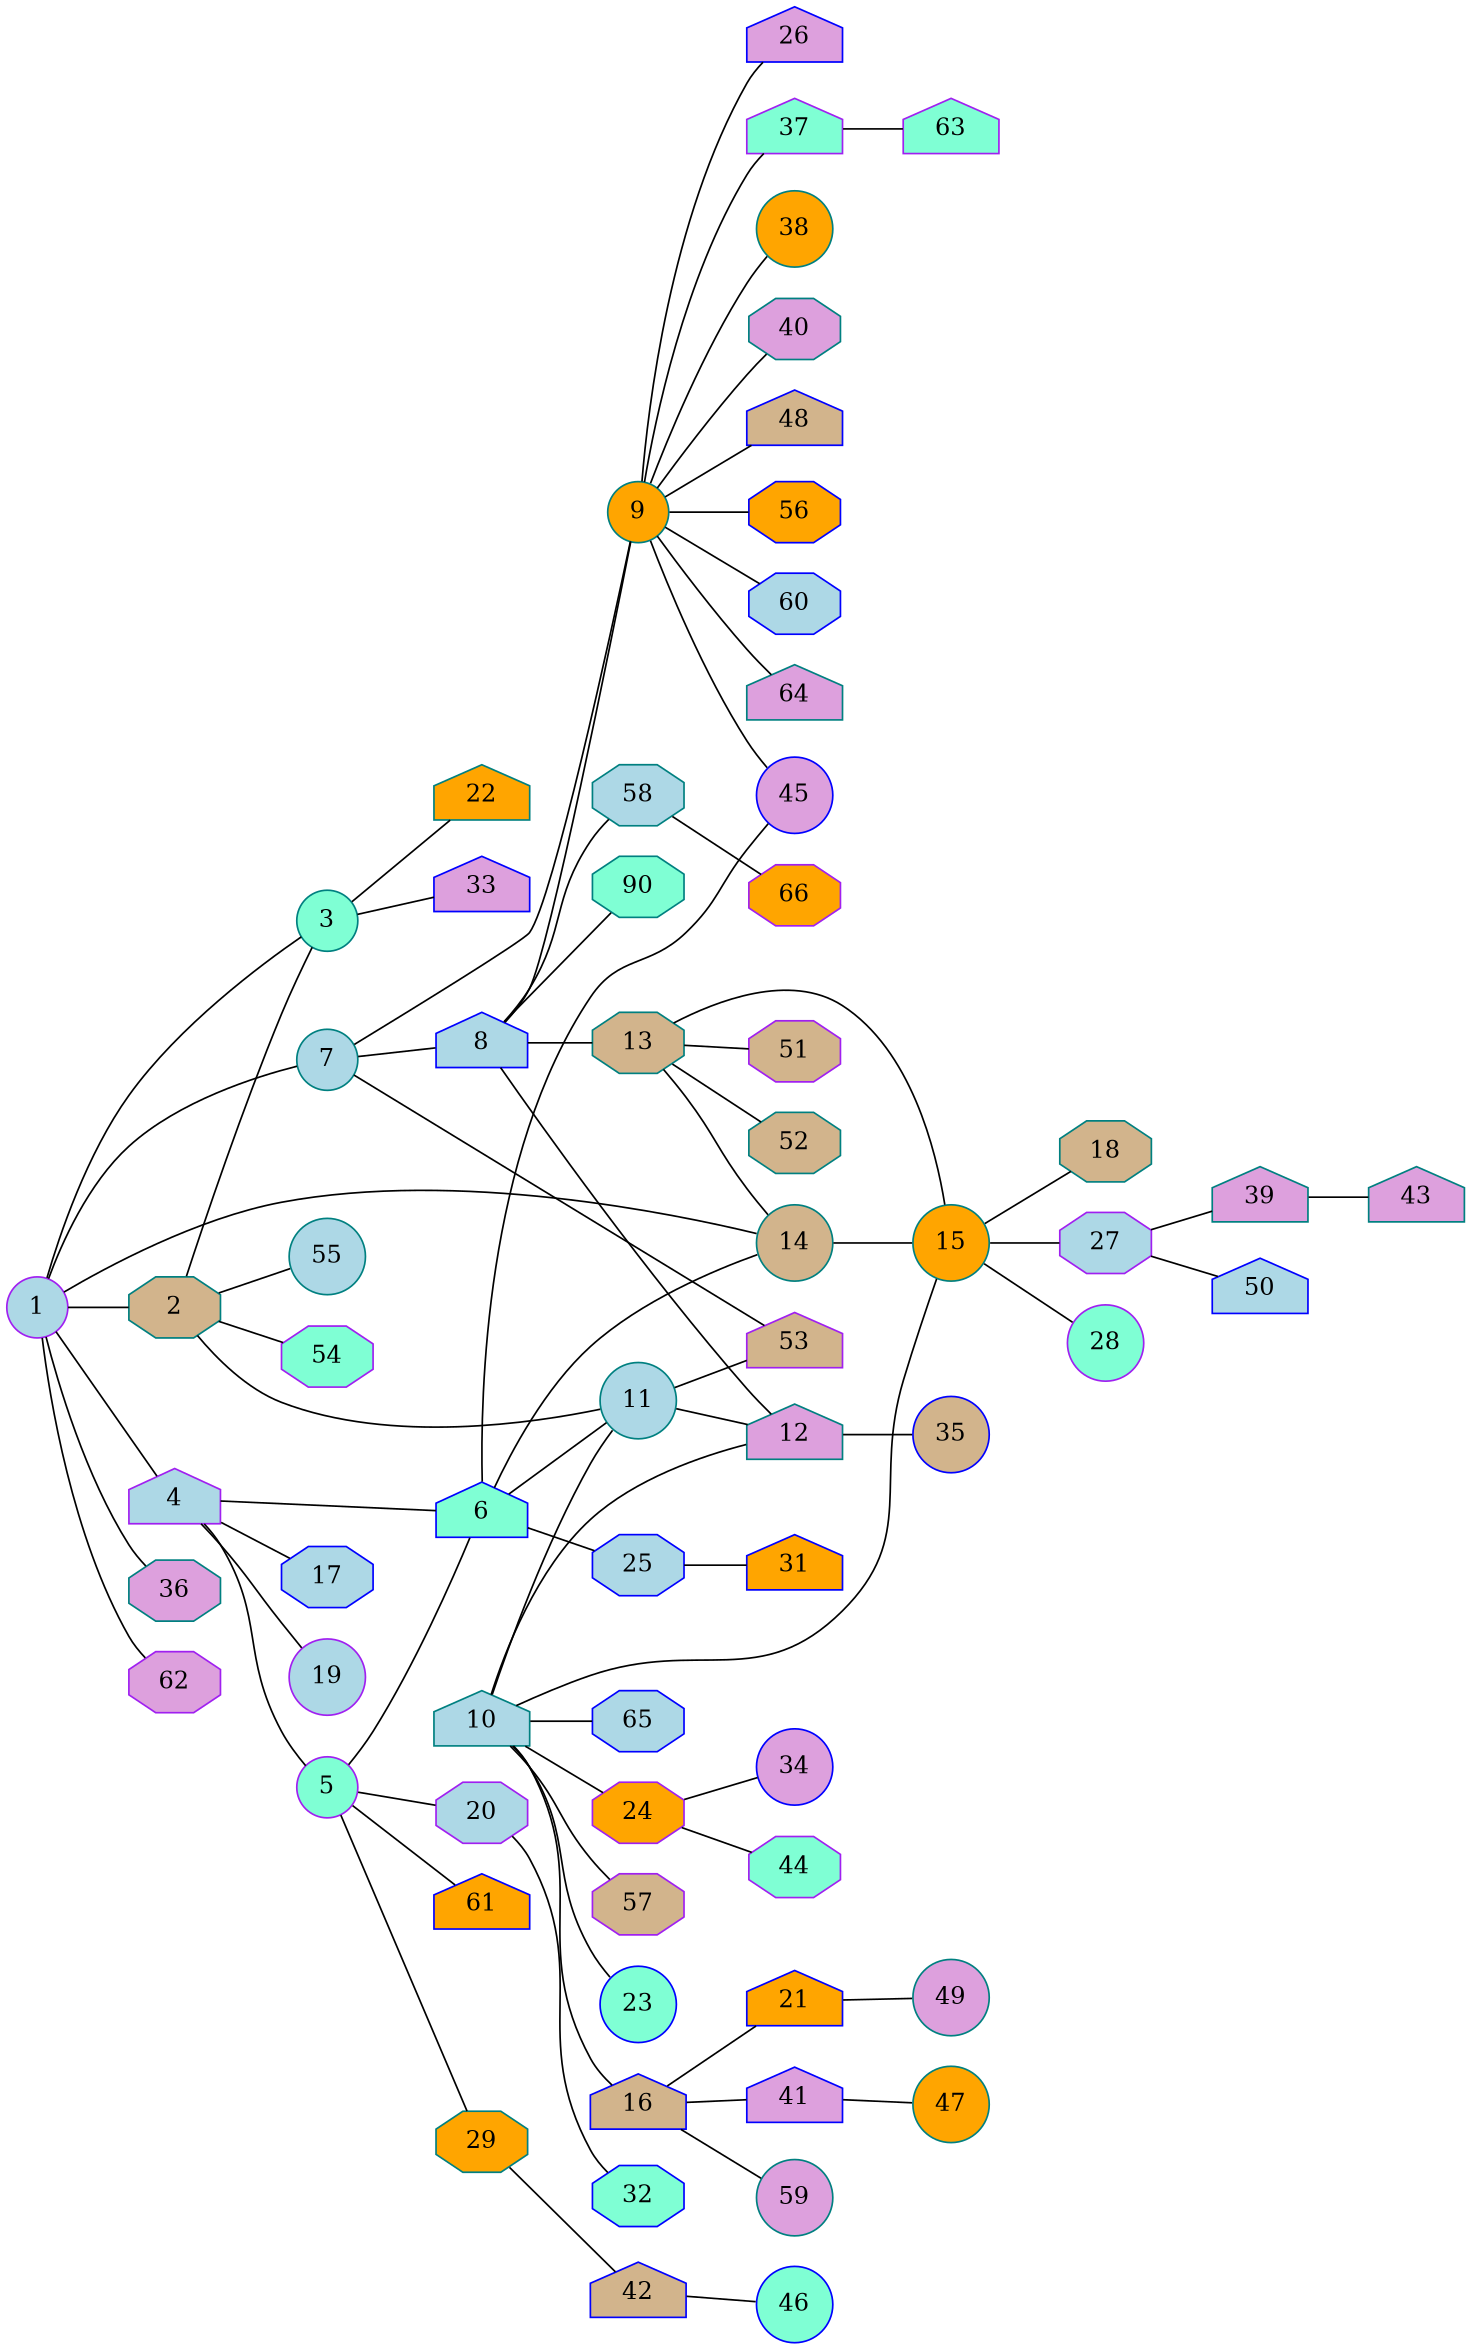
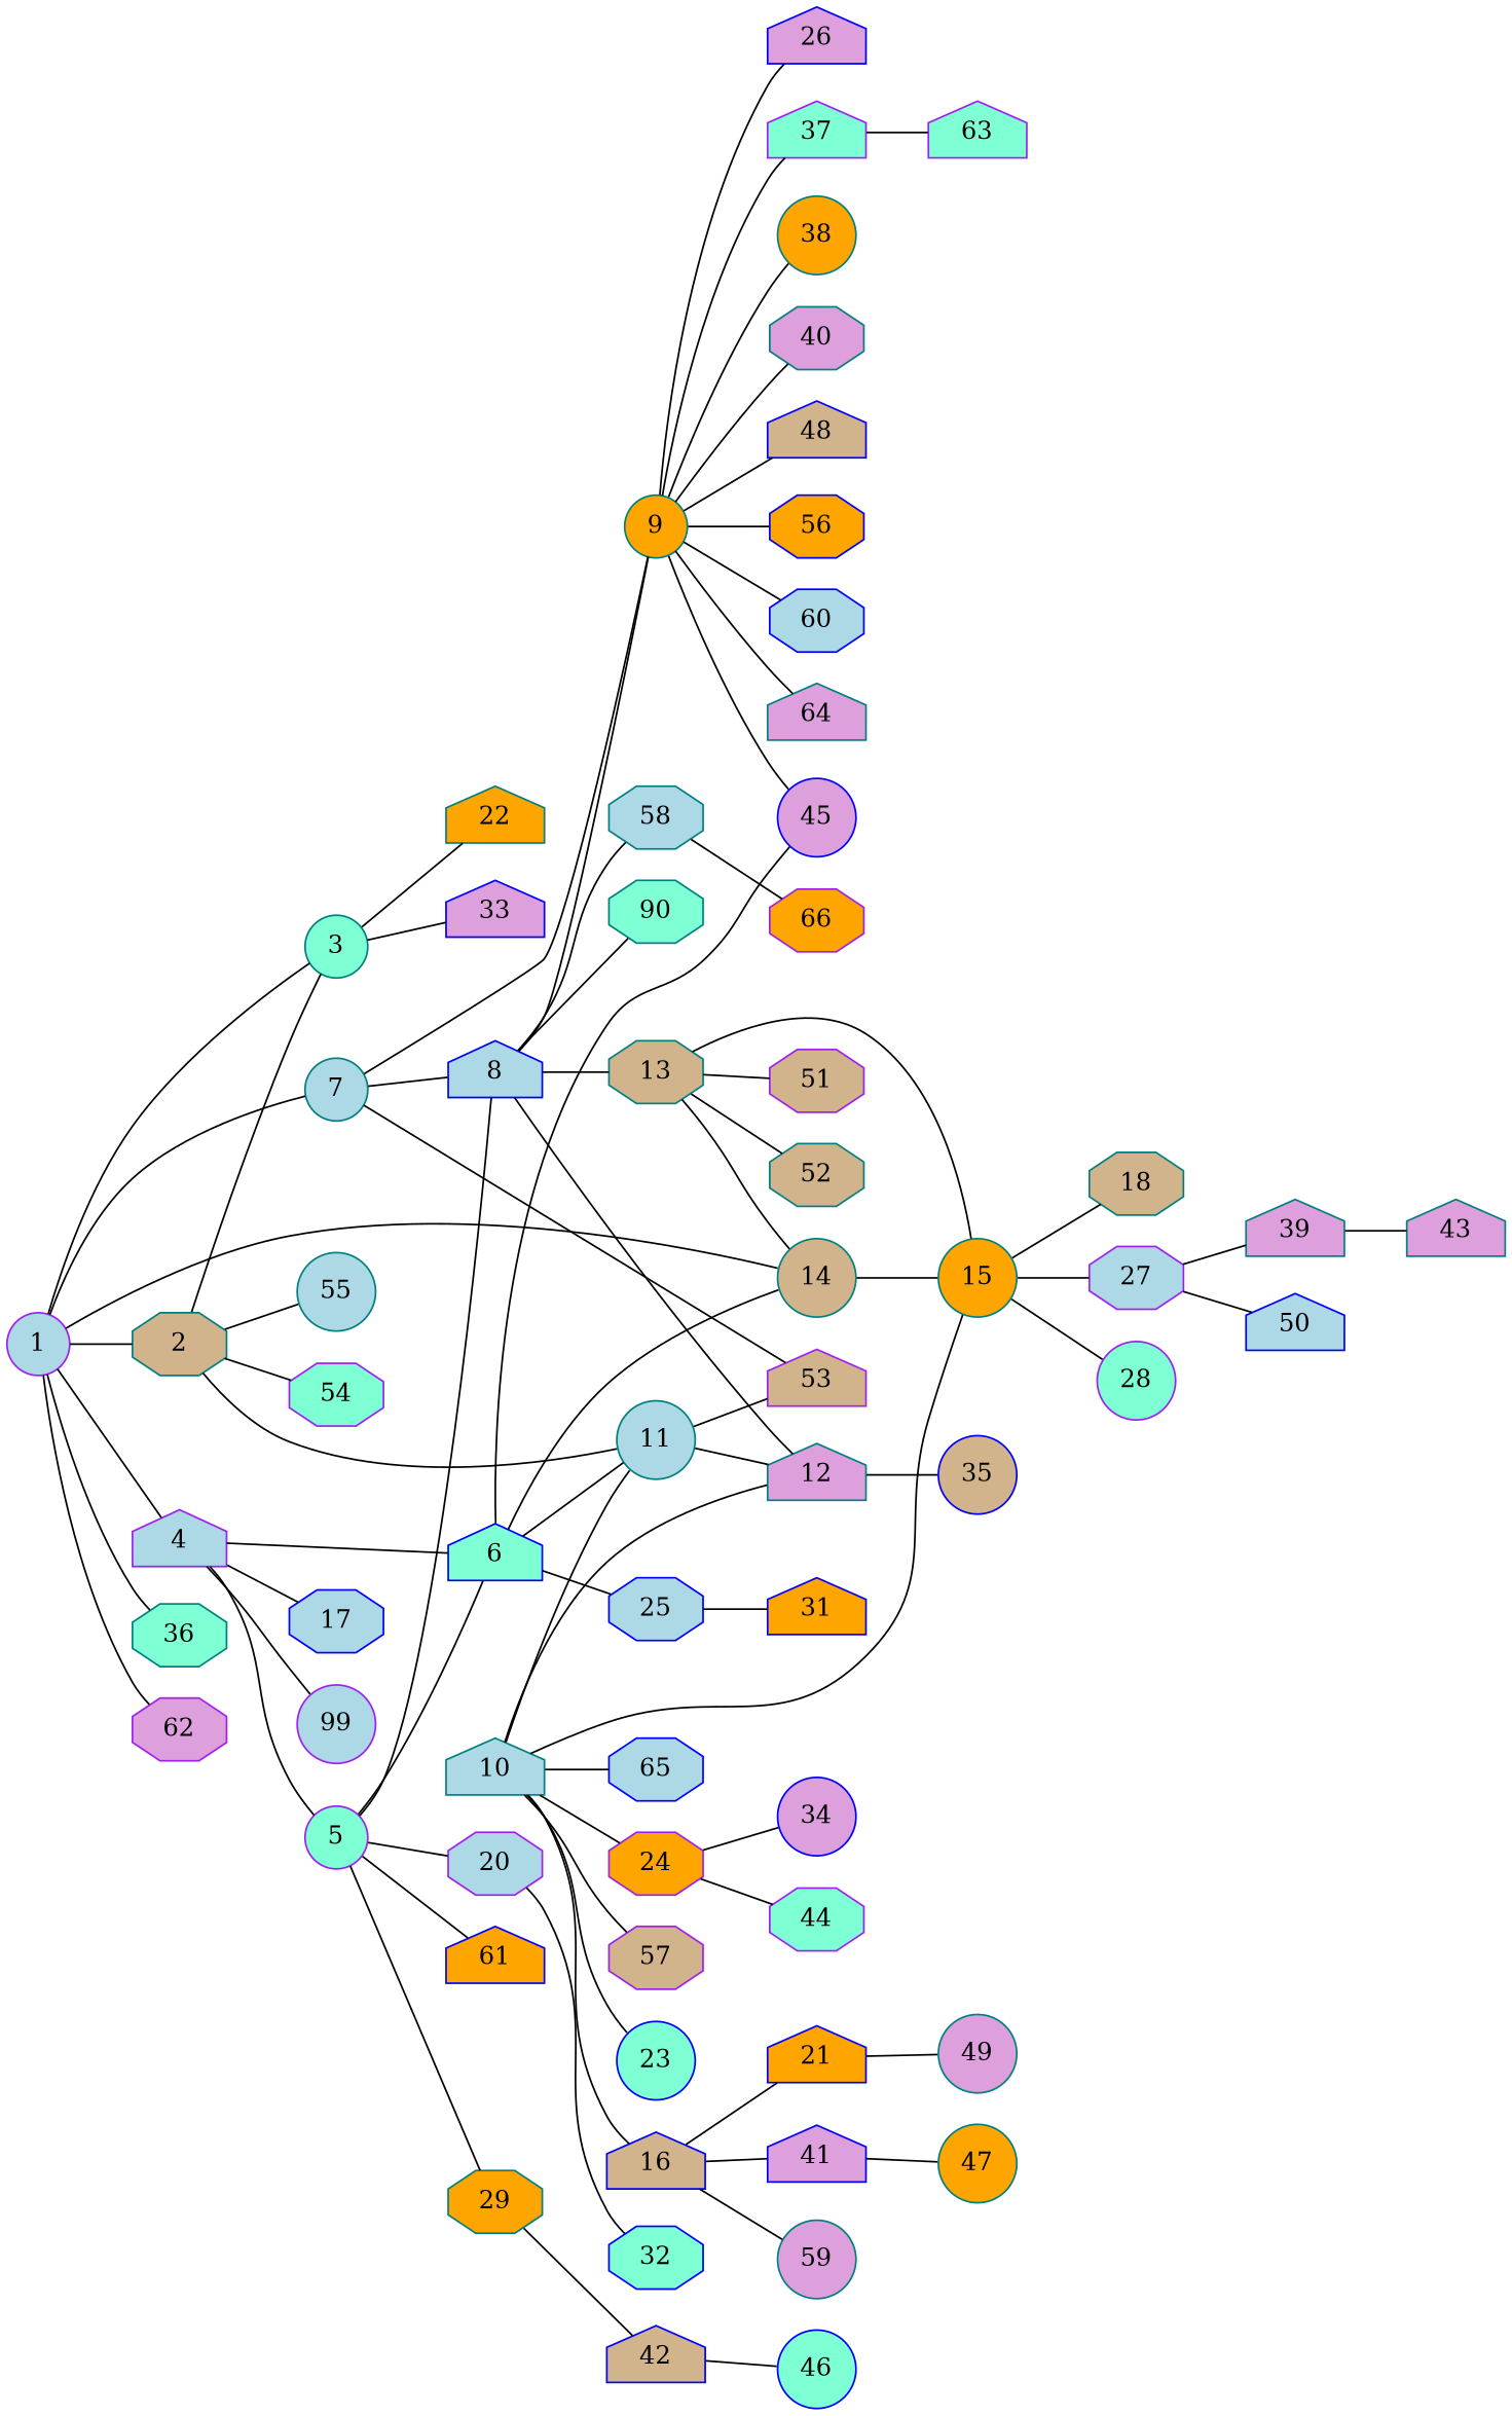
  graph {
    rankdir=LR
    node [color=teal fillcolor=lightblue shape=octagon style=filled]
    1 [color=purple shape=circle]
    2 [fillcolor=tan]
    3 [fillcolor=aquamarine shape=circle]
    4 [color=purple shape=house]
    7 [shape=circle]
    14 [fillcolor=tan shape=circle]
-   36 [fillcolor=plum]
+   36 [fillcolor=aquamarine]
    62 [color=purple fillcolor=plum]
    11 [shape=circle]
    54 [color=purple fillcolor=aquamarine]
    55 [shape=circle]
    22 [fillcolor=orange shape=house]
    33 [color=blue fillcolor=plum shape=house]
    5 [color=purple fillcolor=aquamarine shape=circle]
    6 [color=blue fillcolor=aquamarine shape=house]
    17 [color=blue]
-   19 [color=purple shape=circle]
+   19 [color=purple shape=circle label=99]
    8 [color=blue shape=house]
    9 [fillcolor=orange shape=circle]
    53 [color=purple fillcolor=tan shape=house]
    15 [fillcolor=orange shape=circle]
    12 [fillcolor=plum shape=house]
    20 [color=purple]
    29 [fillcolor=orange]
    61 [color=blue fillcolor=orange shape=house]
    25 [color=blue]
    45 [color=blue fillcolor=plum shape=circle]
    13 [fillcolor=tan]
    n29 [fillcolor=aquamarine label=90]
    58
    32 [color=blue fillcolor=aquamarine]
    42 [color=blue fillcolor=tan shape=house]
    31 [color=blue fillcolor=orange shape=house]
    26 [color=blue fillcolor=plum shape=house]
    37 [color=purple fillcolor=aquamarine shape=house]
    38 [fillcolor=orange shape=circle]
    40 [fillcolor=plum]
    48 [color=blue fillcolor=tan shape=house]
    56 [color=blue fillcolor=orange]
    60 [color=blue]
    64 [fillcolor=plum shape=house]
    35 [color=blue fillcolor=tan shape=circle]
    51 [color=purple fillcolor=tan]
    52 [fillcolor=tan]
    66 [color=purple fillcolor=orange]
    63 [color=purple fillcolor=aquamarine shape=house]
    10 [shape=house]
    16 [color=blue fillcolor=tan shape=house]
    23 [color=blue fillcolor=aquamarine shape=circle]
    24 [color=purple fillcolor=orange]
    57 [color=purple fillcolor=tan]
    65 [color=blue]
    18 [fillcolor=tan]
    27 [color=purple]
    28 [color=purple fillcolor=aquamarine shape=circle]
    21 [color=blue fillcolor=orange shape=house]
    41 [color=blue fillcolor=plum shape=house]
    59 [fillcolor=plum shape=circle]
    34 [color=blue fillcolor=plum shape=circle]
    44 [color=purple fillcolor=aquamarine]
    39 [fillcolor=plum shape=house]
    50 [color=blue shape=house]
    49 [fillcolor=plum shape=circle]
    47 [fillcolor=orange shape=circle]
    43 [fillcolor=plum shape=house]
    46 [color=blue fillcolor=aquamarine shape=circle]
    1 -- 2
    1 -- 3
    1 -- 4
    1 -- 7
    1 -- 14
    1 -- 36
    1 -- 62
    2 -- 3
    2 -- 11
    2 -- 54
    2 -- 55
    3 -- 22
    3 -- 33
    4 -- 5
    4 -- 6
    4 -- 17
    4 -- 19
    7 -- 8
    7 -- 9
    7 -- 53
    14 -- 15
    11 -- 53
    11 -- 12
    5 -- 6
+   5 -- 8
    5 -- 20
    5 -- 29
    5 -- 61
    6 -- 14
    6 -- 11
    6 -- 25
    6 -- 45
    8 -- 9
    8 -- 12
    8 -- 13
    8 -- n29
    8 -- 58
    9 -- 45
    9 -- 26
    9 -- 37
    9 -- 38
    9 -- 40
    9 -- 48
    9 -- 56
    9 -- 60
    9 -- 64
    15 -- 18
    15 -- 27
    15 -- 28
    12 -- 35
    20 -- 32
    29 -- 42
    25 -- 31
    13 -- 14
    13 -- 15
    13 -- 51
    13 -- 52
    58 -- 66
    42 -- 46
    37 -- 63
    10 -- 11
    10 -- 15
    10 -- 12
    10 -- 16
    10 -- 23
    10 -- 24
    10 -- 57
    10 -- 65
    16 -- 21
    16 -- 41
    16 -- 59
    24 -- 34
    24 -- 44
    27 -- 39
    27 -- 50
    21 -- 49
    41 -- 47
    39 -- 43
  }
